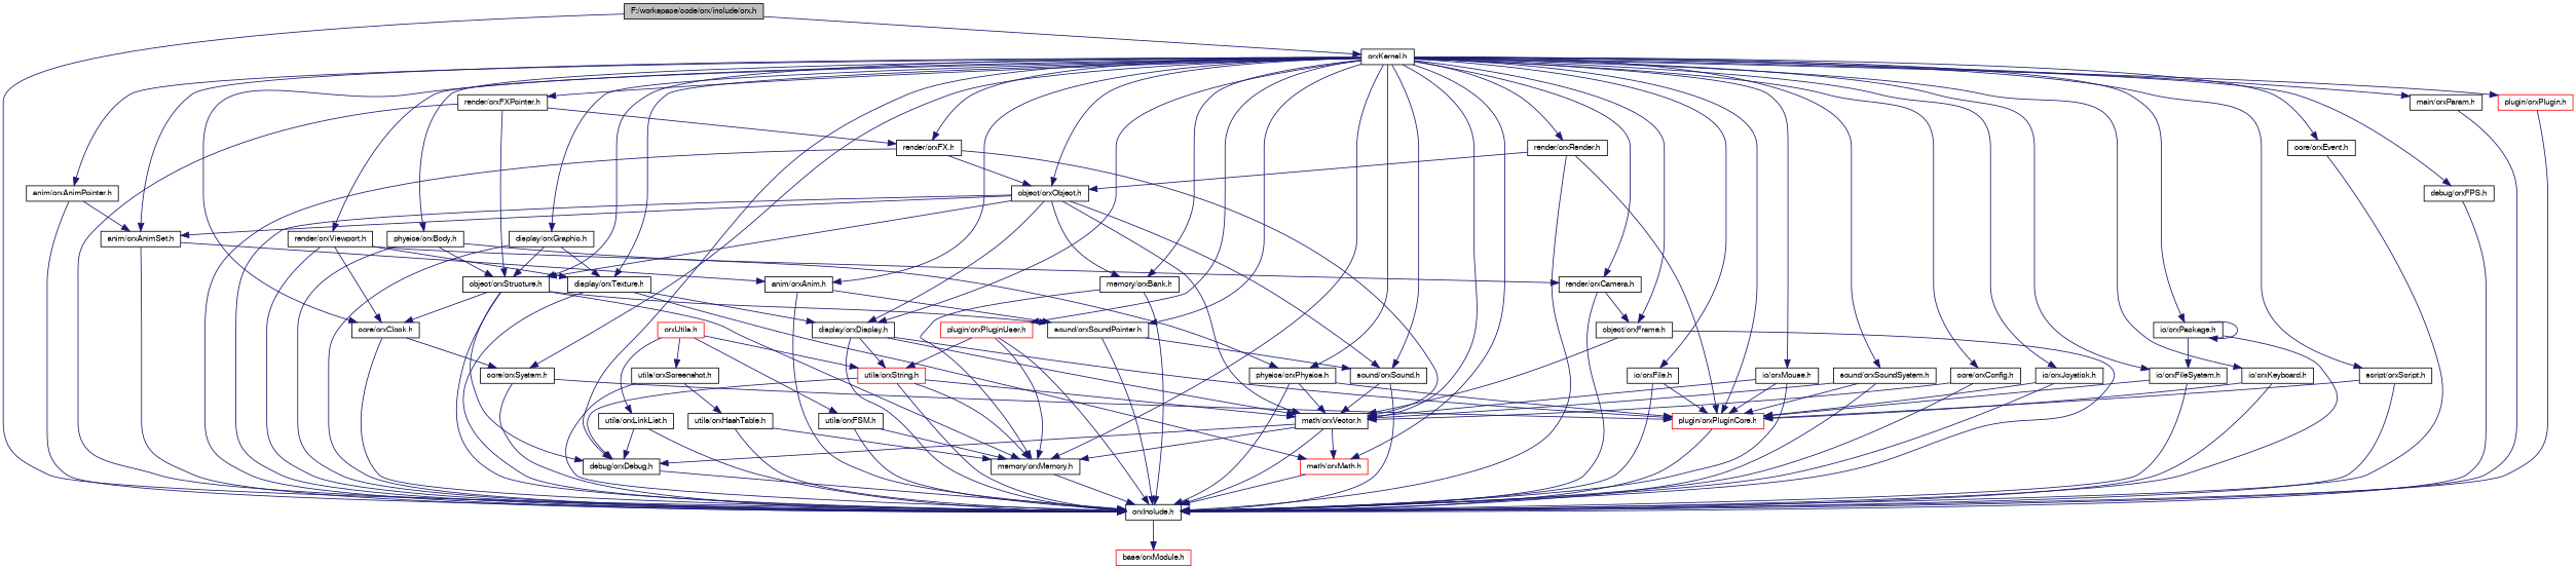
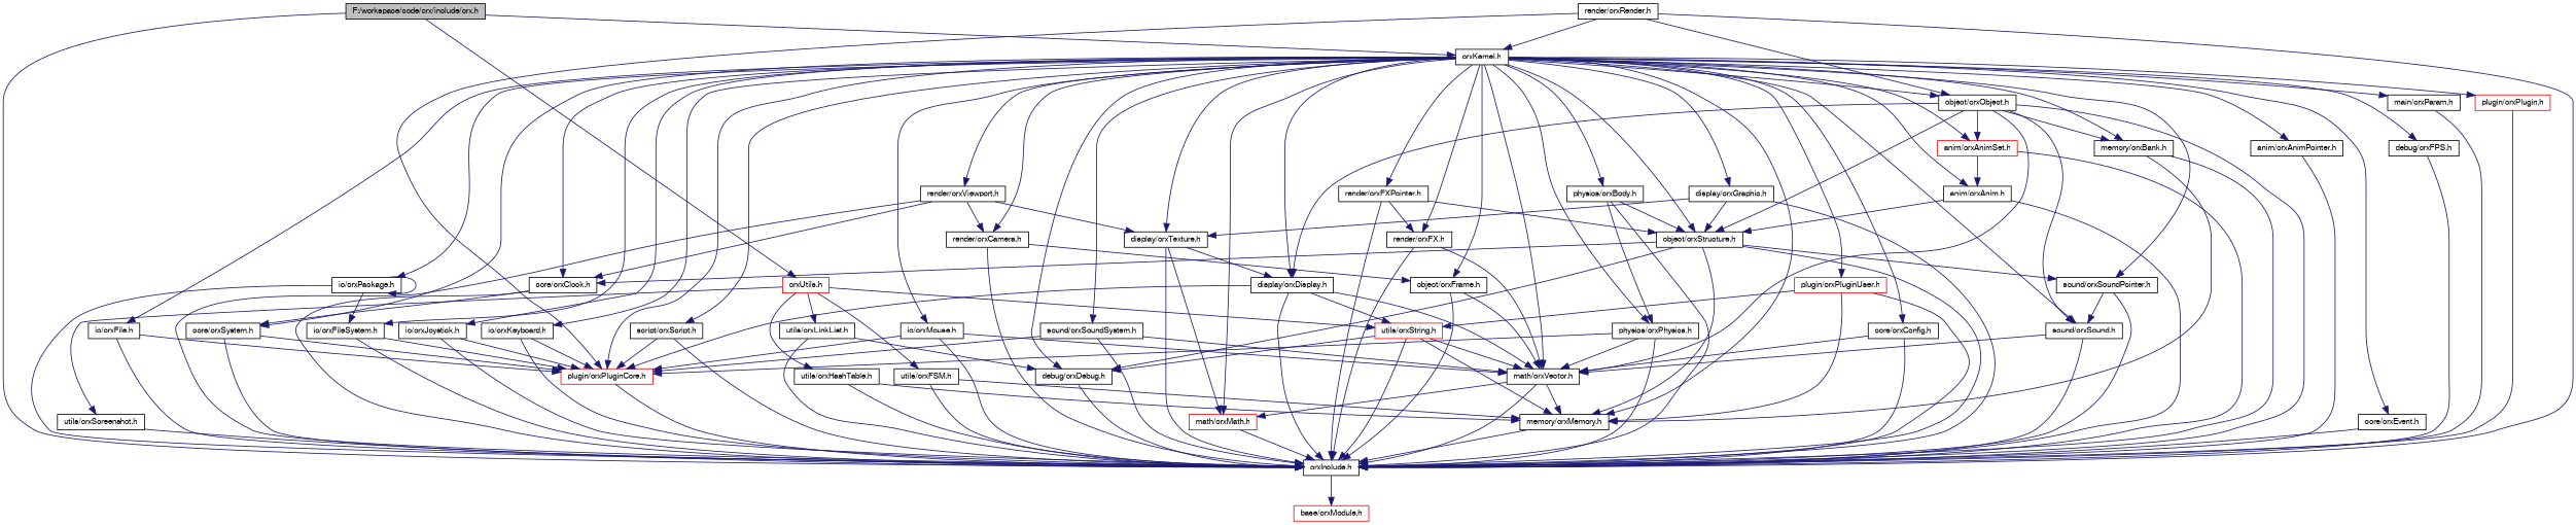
  digraph {
    node [color=black fontname=FreeSans fontsize=10 shape=record]
    edge [color=midnightblue fontname=FreeSans fontsize=10 labelfontname=FreeSans labelfontsize=10 style=solid]
    n1 [fillcolor=grey75 fontcolor=black height=0.2 label="F:/workspace/code/orx/include/orx.h" style=filled width=0.4]
    n2 [height=0.2 label="orxInclude.h" width=0.4]
    n3 [height=0.2 label="orxKernel.h" width=0.4]
    n4 [color=red height=0.2 label="orxUtils.h" width=0.4]
    n5 [color=red height=0.2 label="base/orxModule.h" width=0.4]
    n6 [height=0.2 label="anim/orxAnim.h" width=0.4]
    n7 [height=0.2 label="object/orxStructure.h" width=0.4]
    n8 [height=0.2 label="core/orxClock.h" width=0.4]
    n9 [height=0.2 label="core/orxSystem.h" width=0.4]
    n10 [color=red height=0.2 label="plugin/orxPluginCore.h" width=0.4]
    n11 [height=0.2 label="debug/orxDebug.h" width=0.4]
    n12 [height=0.2 label="memory/orxMemory.h" width=0.4]
    n13 [height=0.2 label="anim/orxAnimPointer.h" width=0.4]
-   n14 [height=0.2 label="anim/orxAnimSet.h" width=0.4]
+   n14 [color=red height=0.2 label="anim/orxAnimSet.h" width=0.4]
    n15 [height=0.2 label="core/orxConfig.h" width=0.4]
    n16 [height=0.2 label="math/orxVector.h" width=0.4]
    n17 [color=red height=0.2 label="math/orxMath.h" width=0.4]
    n18 [height=0.2 label="core/orxEvent.h" width=0.4]
    n19 [height=0.2 label="debug/orxFPS.h" width=0.4]
    n20 [height=0.2 label="display/orxGraphic.h" width=0.4]
    n21 [height=0.2 label="display/orxTexture.h" width=0.4]
    n22 [height=0.2 label="display/orxDisplay.h" width=0.4]
    n23 [height=0.2 label="io/orxFile.h" width=0.4]
    n24 [height=0.2 label="io/orxFileSystem.h" width=0.4]
    n25 [height=0.2 label="io/orxJoystick.h" width=0.4]
    n26 [height=0.2 label="io/orxKeyboard.h" width=0.4]
    n27 [height=0.2 label="io/orxMouse.h" width=0.4]
    n28 [height=0.2 label="io/orxPackage.h" width=0.4]
    n29 [height=0.2 label="main/orxParam.h" width=0.4]
    n30 [height=0.2 label="memory/orxBank.h" width=0.4]
    n31 [height=0.2 label="object/orxFrame.h" width=0.4]
    n32 [height=0.2 label="object/orxObject.h" width=0.4]
    n33 [height=0.2 label="sound/orxSound.h" width=0.4]
    n34 [color=red height=0.2 label="plugin/orxPlugin.h" width=0.4]
    n35 [color=red height=0.2 label="plugin/orxPluginUser.h" width=0.4]
    n36 [height=0.2 label="physics/orxBody.h" width=0.4]
    n37 [height=0.2 label="physics/orxPhysics.h" width=0.4]
    n38 [height=0.2 label="render/orxCamera.h" width=0.4]
    n39 [height=0.2 label="render/orxFX.h" width=0.4]
    n40 [height=0.2 label="render/orxFXPointer.h" width=0.4]
    n41 [height=0.2 label="render/orxRender.h" width=0.4]
    n42 [height=0.2 label="render/orxViewport.h" width=0.4]
    n43 [height=0.2 label="script/orxScript.h" width=0.4]
    n44 [height=0.2 label="sound/orxSoundPointer.h" width=0.4]
    n45 [height=0.2 label="sound/orxSoundSystem.h" width=0.4]
    n46 [color=red height=0.2 label="utils/orxString.h" width=0.4]
    n47 [height=0.2 label="utils/orxFSM.h" width=0.4]
    n48 [height=0.2 label="utils/orxHashTable.h" width=0.4]
    n49 [height=0.2 label="utils/orxLinkList.h" width=0.4]
    n50 [height=0.2 label="utils/orxScreenshot.h" width=0.4]
    n1 -> n2
    n1 -> n3
+   n1 -> n4
    n2 -> n5
    n3 -> n6
    n3 -> n7
    n3 -> n8
    n3 -> n9
    n3 -> n10
    n3 -> n11
    n3 -> n12
    n3 -> n13
    n3 -> n14
    n3 -> n15
    n3 -> n16
    n3 -> n17
    n3 -> n18
    n3 -> n19
    n3 -> n20
    n3 -> n21
    n3 -> n22
    n3 -> n23
    n3 -> n24
    n3 -> n25
    n3 -> n26
    n3 -> n27
    n3 -> n28
    n3 -> n29
    n3 -> n30
    n3 -> n31
    n3 -> n32
    n3 -> n33
    n3 -> n34
    n3 -> n35
    n3 -> n36
    n3 -> n37
    n3 -> n38
    n3 -> n39
    n3 -> n40
-   n3 -> n41
+   n41 -> n3
    n3 -> n42
    n3 -> n43
    n3 -> n44
    n3 -> n45
    n4 -> n46
    n4 -> n47
-   n50 -> n48
+   n4 -> n48
    n4 -> n49
    n4 -> n50
    n6 -> n2
-   n6 -> n44
+   n6 -> n7
    n7 -> n2
    n7 -> n8
    n7 -> n11
    n7 -> n12
    n7 -> n44
    n8 -> n2
    n8 -> n9
    n9 -> n2
    n9 -> n10
    n10 -> n2
    n11 -> n2
    n12 -> n2
    n13 -> n2
-   n13 -> n14
    n14 -> n2
    n14 -> n6
    n15 -> n2
    n15 -> n16
    n16 -> n2
-   n16 -> n11
    n16 -> n12
    n16 -> n17
    n17 -> n2
    n18 -> n2
    n19 -> n2
    n20 -> n2
    n20 -> n7
    n20 -> n21
    n21 -> n2
    n21 -> n17
    n21 -> n22
    n22 -> n2
    n22 -> n10
    n22 -> n16
    n22 -> n46
    n23 -> n2
    n23 -> n10
    n24 -> n2
    n24 -> n10
    n25 -> n2
    n25 -> n10
    n26 -> n2
    n26 -> n10
    n27 -> n2
    n27 -> n10
    n27 -> n16
    n28 -> n2
    n28 -> n24
    n28 -> n28
    n29 -> n2
    n30 -> n2
    n30 -> n12
    n31 -> n2
    n31 -> n16
    n32 -> n2
    n32 -> n7
    n32 -> n14
    n32 -> n16
    n32 -> n22
    n32 -> n30
    n32 -> n33
    n33 -> n2
    n33 -> n16
    n34 -> n2
    n35 -> n2
    n35 -> n12
    n35 -> n46
    n36 -> n2
    n36 -> n7
    n36 -> n37
    n37 -> n2
    n37 -> n10
    n37 -> n16
    n38 -> n2
    n38 -> n31
    n39 -> n2
    n39 -> n16
-   n39 -> n32
    n40 -> n2
    n40 -> n7
    n40 -> n39
    n41 -> n2
    n41 -> n10
    n41 -> n32
    n42 -> n2
    n42 -> n8
    n42 -> n21
    n42 -> n38
    n43 -> n2
    n43 -> n10
    n44 -> n2
    n44 -> n33
    n45 -> n2
    n45 -> n10
    n45 -> n16
    n46 -> n2
    n46 -> n11
    n46 -> n12
    n46 -> n16
    n47 -> n2
    n47 -> n12
    n48 -> n2
    n48 -> n12
    n49 -> n2
    n49 -> n11
    n50 -> n2
  }
